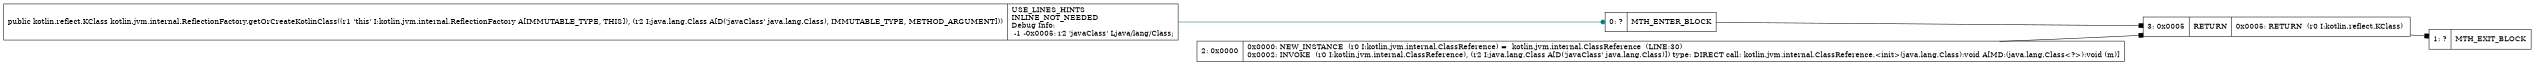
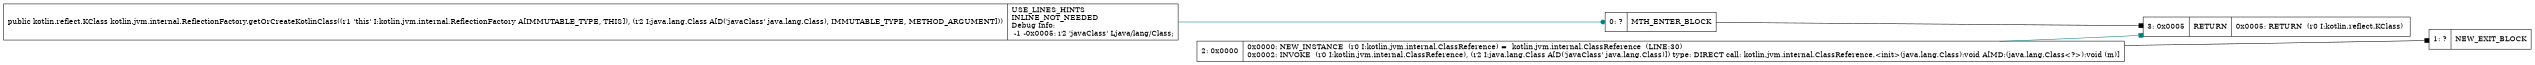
  digraph {
    rankdir=LR
    node [shape=record]
    edge [arrowhead=box color=black]
    n1 [label="{0\:\ ?|MTH_ENTER_BLOCK\l}"]
    n2 [label="{3\:\ 0x0005|RETURN\l|0x0005: RETURN  (r0 I:kotlin.reflect.KClass) \l}"]
    n3 [label="{2\:\ 0x0000|0x0000: NEW_INSTANCE  (r0 I:kotlin.jvm.internal.ClassReference) =  kotlin.jvm.internal.ClassReference  (LINE:30)\l0x0002: INVOKE  (r0 I:kotlin.jvm.internal.ClassReference), (r2 I:java.lang.Class A[D('javaClass' java.lang.Class)]) type: DIRECT call: kotlin.jvm.internal.ClassReference.\<init\>(java.lang.Class):void A[MD:(java.lang.Class\<?\>):void (m)]\l}"]
-   n4 [label="{1\:\ ?|MTH_EXIT_BLOCK\l}"]
+   n4 [label="{1\:\ ?|NEW_EXIT_BLOCK\l}"]
    n5 [label="{public kotlin.reflect.KClass kotlin.jvm.internal.ReflectionFactory.getOrCreateKotlinClass((r1 'this' I:kotlin.jvm.internal.ReflectionFactory A[IMMUTABLE_TYPE, THIS]), (r2 I:java.lang.Class A[D('javaClass' java.lang.Class), IMMUTABLE_TYPE, METHOD_ARGUMENT]))  | USE_LINES_HINTS\lINLINE_NOT_NEEDED\lDebug Info:\l  \-1 \-0x0005: r2 'javaClass' Ljava\/lang\/Class;\l}"]
    n1 -> n2
-   n2 -> n4
-   n3 -> n2
+   n3 -> n4
+   n3 -> n2 [color=teal]
    n5 -> n1 [arrowhead=dot color=teal]
  }
